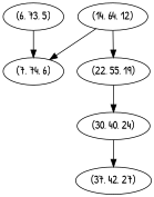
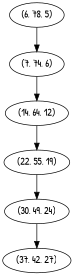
  digraph {
    fontname="Patrick Hand"
    node [fontname="Patrick Hand"]
    edge [fontname="Patrick Hand"]
    n1 [label="(7, 74, 6)"]
-   "(6, 73, 5)"
+   "(6, 73, 5)" [label="(6, 78, 5)"]
    "(14, 64, 12)"
    "(22, 55, 19)"
-   "(30, 49, 24)" [label="(30, 40, 24)"]
+   "(30, 49, 24)"
    "(37, 42, 27)"
-   "(14, 64, 12)" -> n1
+   n1 -> "(14, 64, 12)"
    "(6, 73, 5)" -> n1
    "(14, 64, 12)" -> "(22, 55, 19)"
    "(22, 55, 19)" -> "(30, 49, 24)"
    "(30, 49, 24)" -> "(37, 42, 27)"
  }
